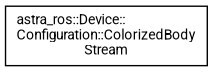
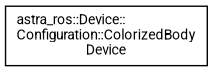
  digraph {
    rankdir=LR
    fontname=Roboto
-   n1 [color=black fillcolor=white fontname=Roboto fontsize=10 height=0.2 label="astra_ros::Device::\lConfiguration::ColorizedBody\lStream" shape=record style=filled width=0.4]
+   n1 [color=black fillcolor=white fontname=Roboto fontsize=10 height=0.2 label="astra_ros::Device::\lConfiguration::ColorizedBody\lDevice" shape=record style=filled width=0.4]
  }
